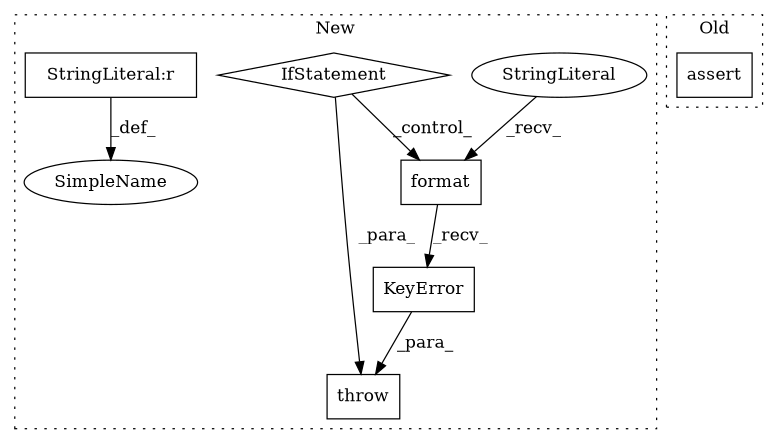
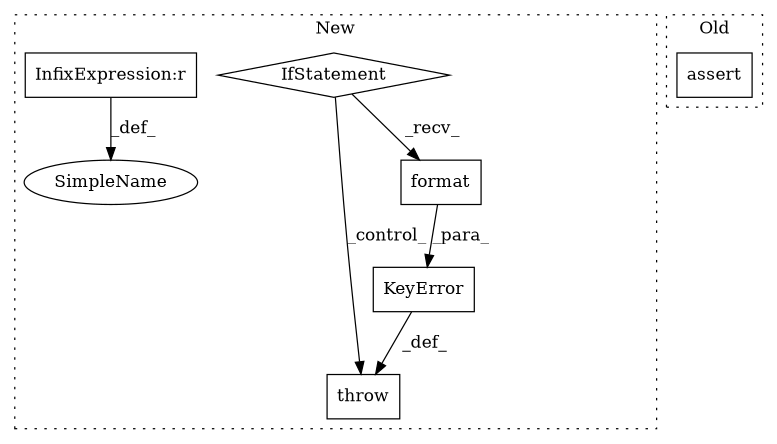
  digraph {
    node [a=32 shape=box]
    n1 [l="9,1" label=KeyError s="7310,7356"]
    n2 [a=25 l="4,2" label=IfStatement s="7268,7294" shape=diamond]
    n3 [a=42 label=SimpleName shape=ellipse]
    n4 [a=53 l=6 label=throw s=7304]
    n5 [l="7,1" label=format s="7340,7355"]
-   n6 [a=45 l=20 label=StringLiteral s=7319 shape=ellipse]
-   n7 [a=27 l=4 label="StringLiteral:r" s=7286]
+   n7 [a=27 l=4 label="InfixExpression:r" s=7286]
    n8 [a=6 l=7 label=assert s=7206]
    subgraph cluster_1 {
      label=New
      style=dotted
      n1
      n2
      n3
      n4
      n5
-     n6
      n7
    }
    subgraph cluster_2 {
      label=Old
      style=dotted
      n8
    }
-   n1 -> n4 [label=_para_]
-   n2 -> n4 [label=_para_]
-   n2 -> n5 [label=_control_]
-   n5 -> n1 [label=_recv_]
-   n6 -> n5 [label=_recv_]
+   n1 -> n4 [label=_def_]
+   n2 -> n4 [label=_control_]
+   n2 -> n5 [label=_recv_]
+   n5 -> n1 [label=_para_]
    n7 -> n3 [label=_def_]
  }
